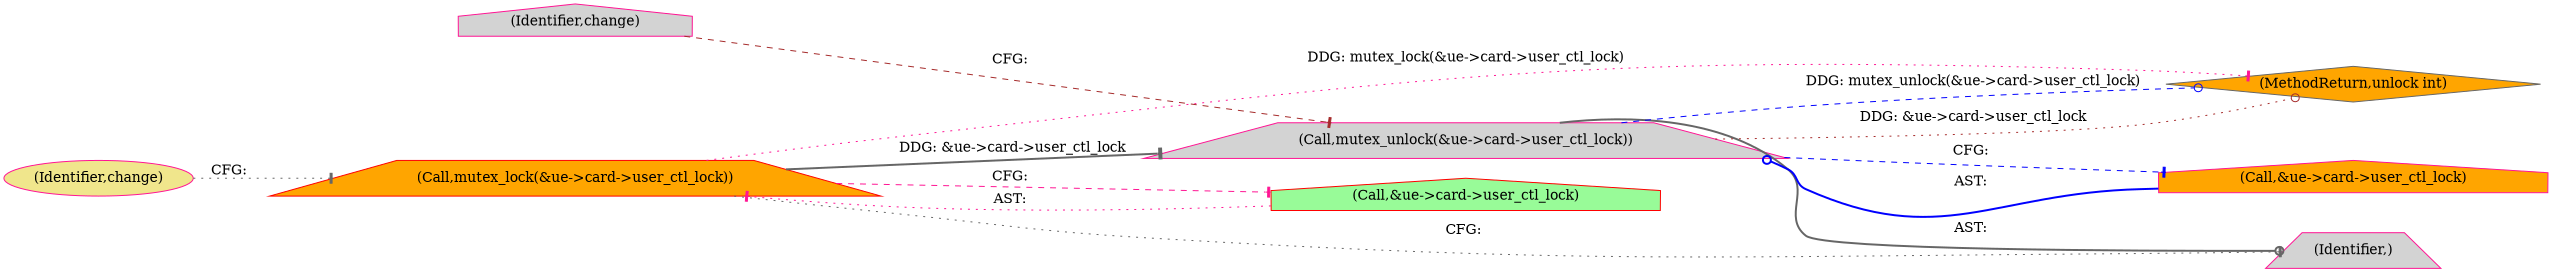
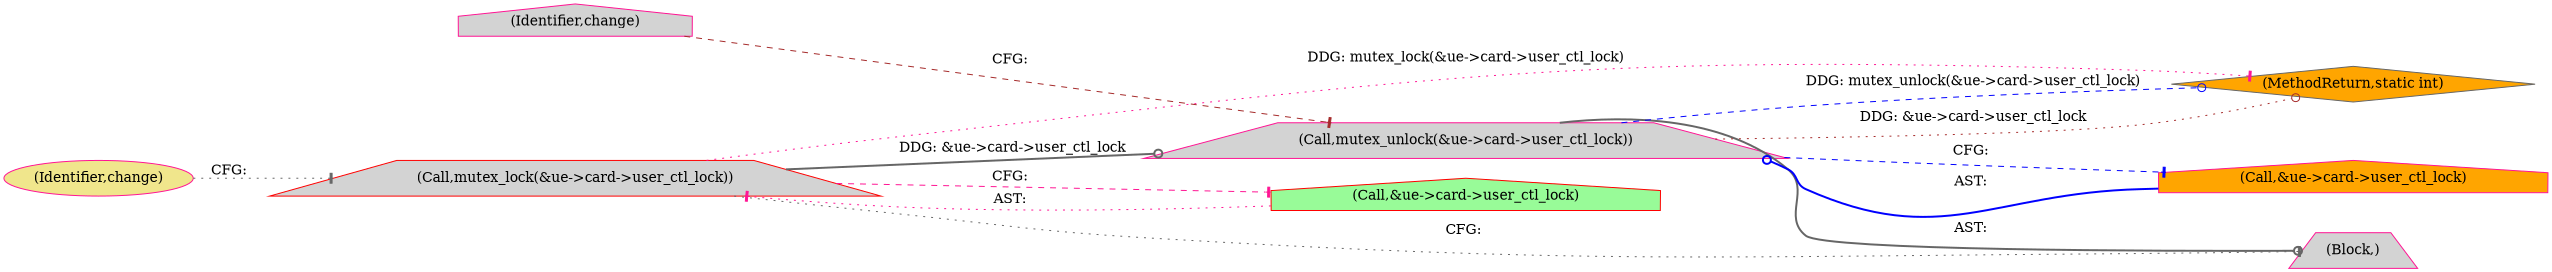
  digraph {
    rankdir=LR
    node [color=deeppink fillcolor=lightgrey shape=trapezium style=filled]
    edge [arrowhead=tee color=gray40 style=dotted]
    n1 [label="(Call,mutex_unlock(&ue->card->user_ctl_lock))"]
    n2 [fillcolor=orange label="(Call,&ue->card->user_ctl_lock)" shape=house]
-   n3 [label="(Identifier,)"]
-   n4 [color=gray40 fillcolor=orange label="(MethodReturn,unlock int)" shape=diamond]
-   n5 [color=red fillcolor=orange label="(Call,mutex_lock(&ue->card->user_ctl_lock))"]
+   n3 [label="(Block,)"]
+   n4 [color=gray40 fillcolor=orange label="(MethodReturn,static int)" shape=diamond]
+   n5 [color=red label="(Call,mutex_lock(&ue->card->user_ctl_lock))"]
    n6 [color=red fillcolor=palegreen label="(Call,&ue->card->user_ctl_lock)" shape=house]
    n7 [fillcolor=khaki label="(Identifier,change)" shape=ellipse]
    n8 [label="(Identifier,change)" shape=house]
    n1 -> n2 [color=blue label="CFG: " style=dashed]
    n1 -> n3 [arrowhead=odot label="AST: " style=bold]
    n1 -> n4 [arrowhead=odot color=blue label="DDG: mutex_unlock(&ue->card->user_ctl_lock)" style=dashed]
    n1 -> n4 [arrowhead=odot color=brown label="DDG: &ue->card->user_ctl_lock"]
    n2 -> n1 [arrowhead=odot color=blue label="AST: " style=bold]
-   n5 -> n1 [label="DDG: &ue->card->user_ctl_lock" style=bold]
+   n5 -> n1 [arrowhead=odot label="DDG: &ue->card->user_ctl_lock" style=bold]
    n5 -> n3 [label="CFG: "]
    n5 -> n4 [color=deeppink label="DDG: mutex_lock(&ue->card->user_ctl_lock)"]
    n5 -> n6 [color=deeppink label="CFG: " style=dashed]
    n6 -> n5 [color=deeppink label="AST: "]
    n7 -> n5 [label="CFG: "]
    n8 -> n1 [color=brown label="CFG: " style=dashed]
  }
